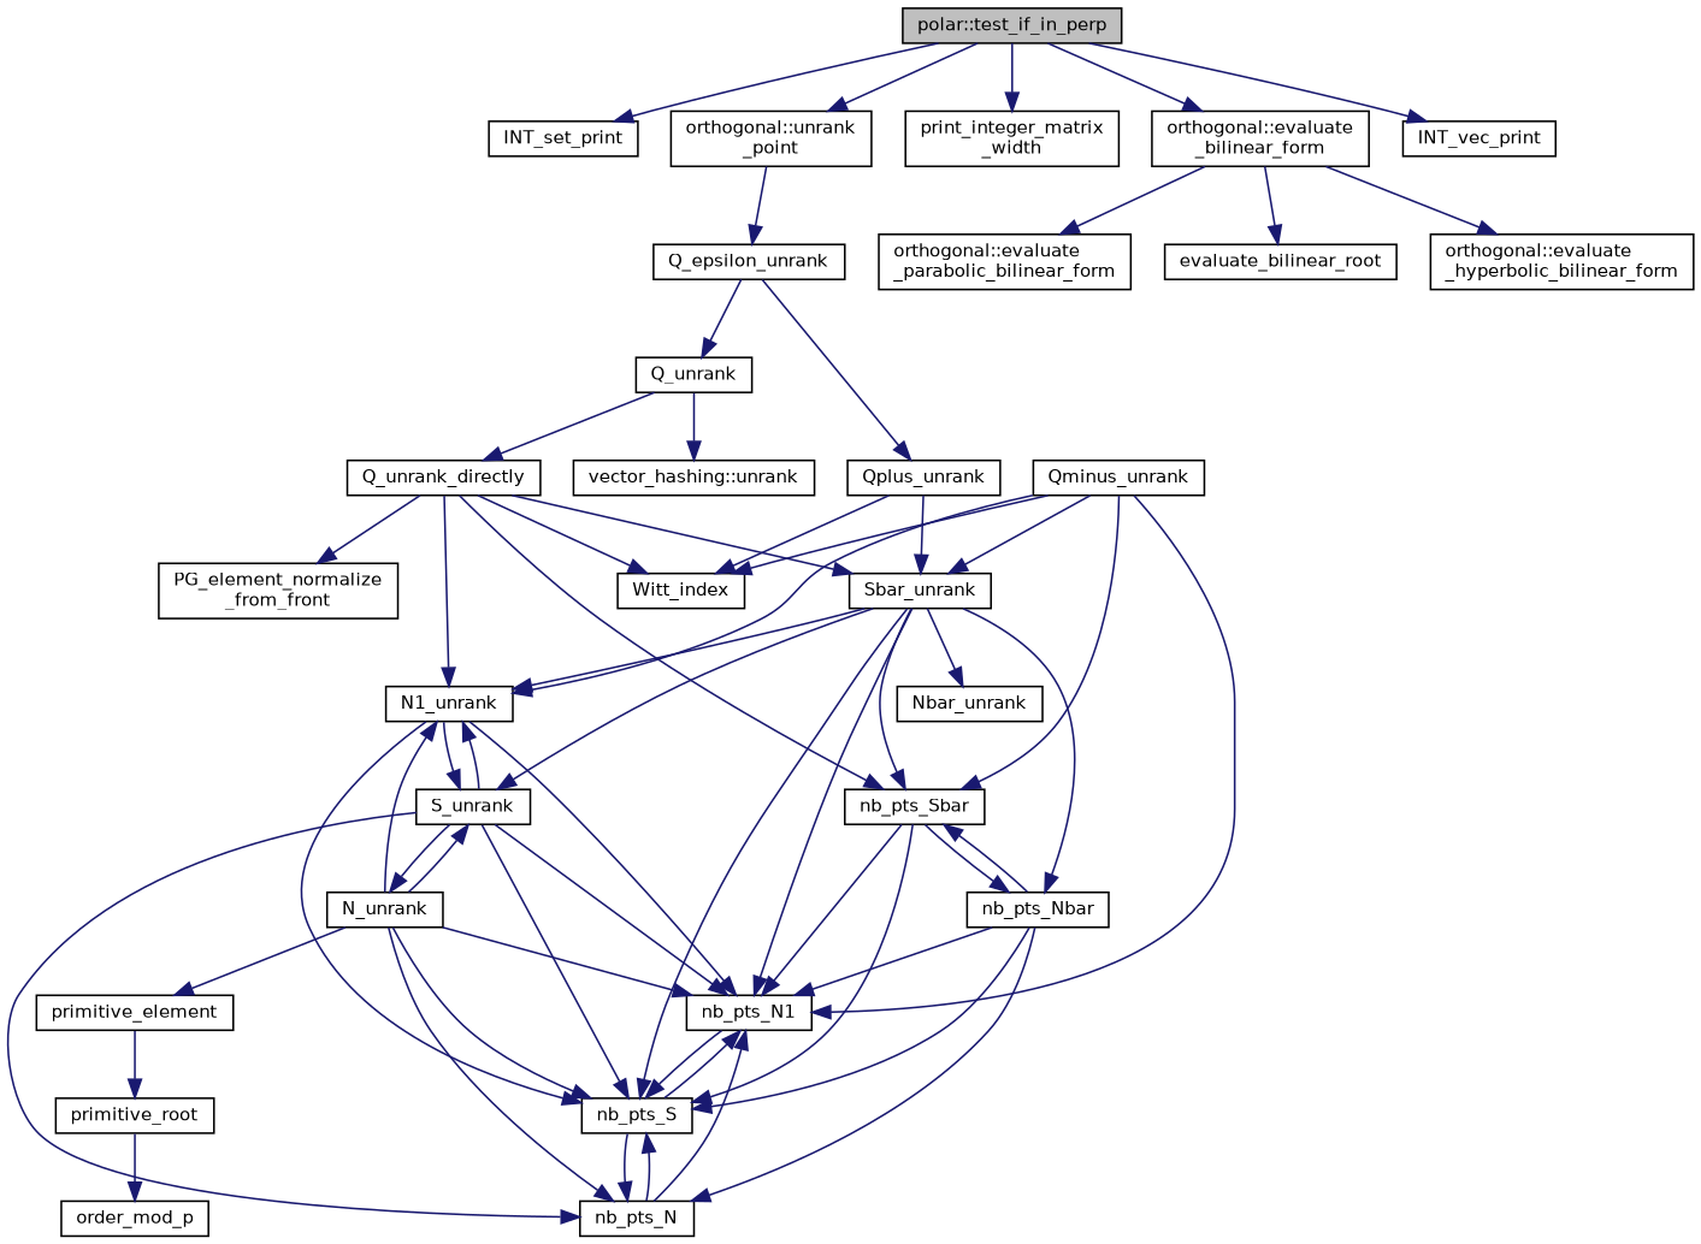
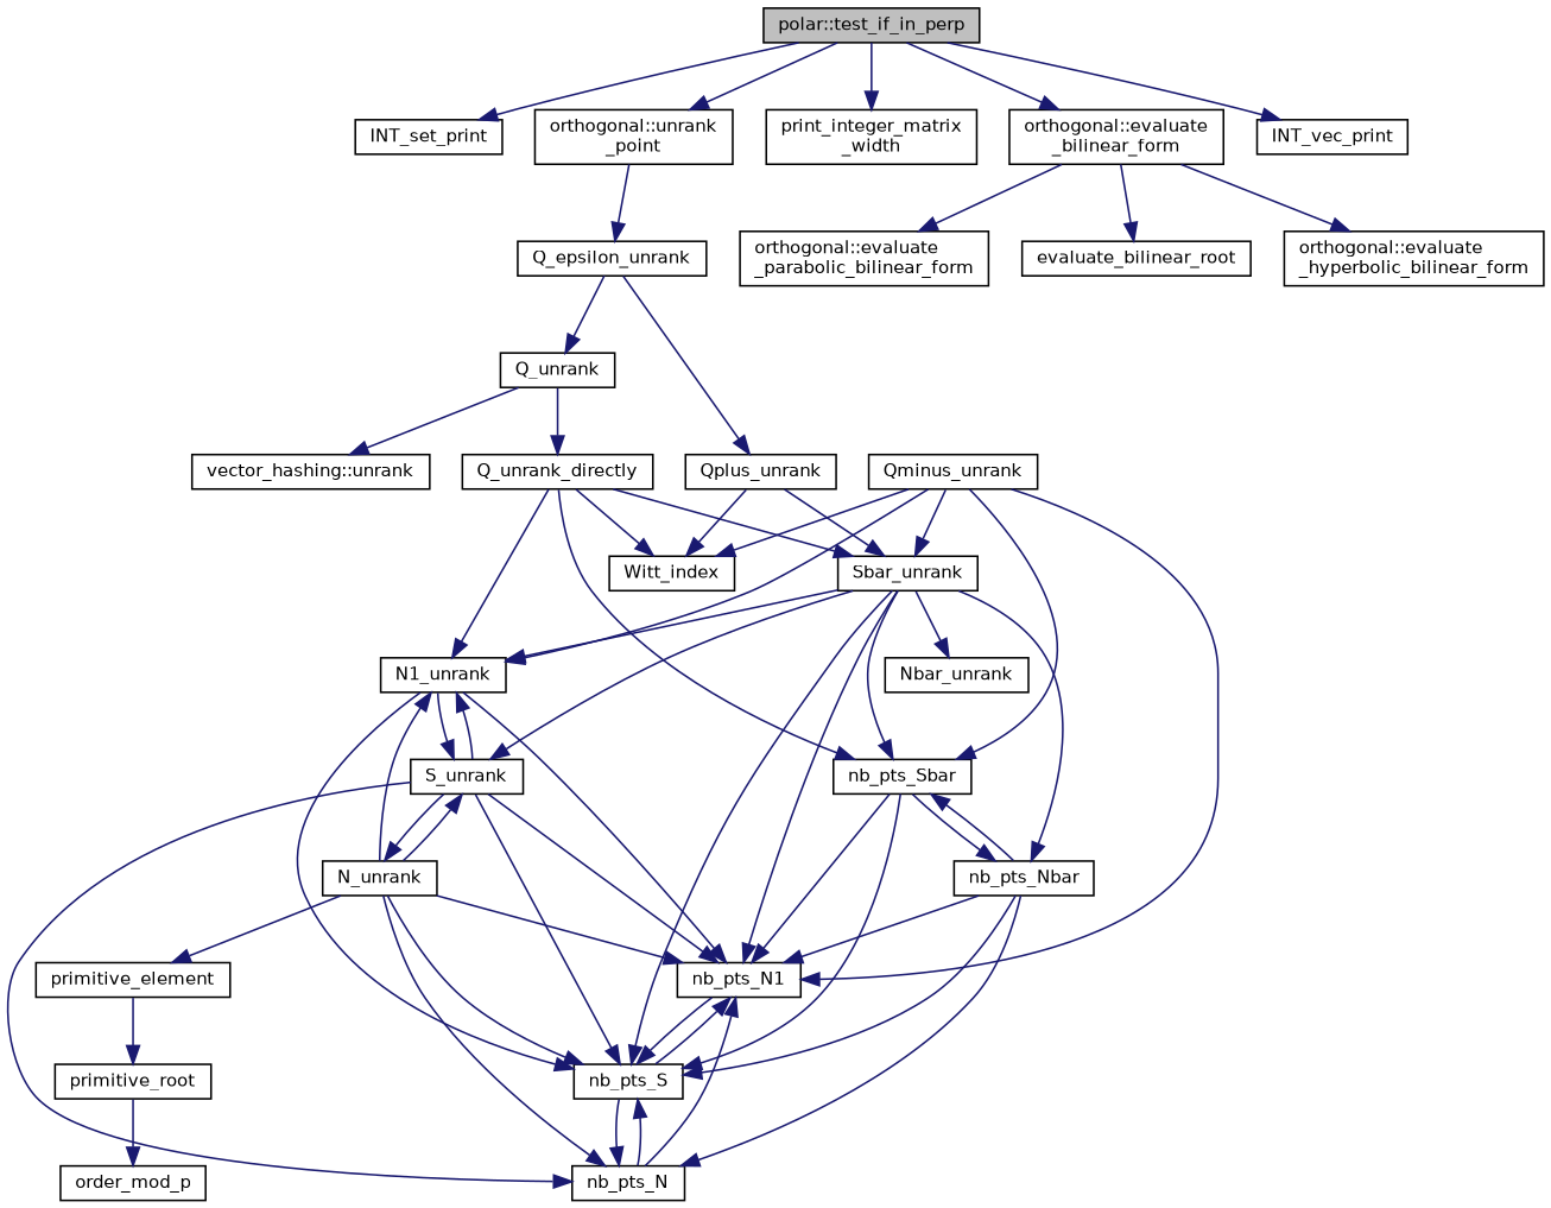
  digraph {
    rankdir=TB
    node [color=black fillcolor=white fontname=Helvetica fontsize=10 shape=record style=filled]
    edge [color=midnightblue fontname=Helvetica fontsize=10 labelfontname=Helvetica labelfontsize=10 style=solid]
    n1 [fillcolor=grey75 fontcolor=black height=0.2 label="polar::test_if_in_perp" width=0.4]
    n2 [height=0.2 label=INT_set_print width=0.4]
    n3 [height=0.2 label="orthogonal::unrank\l_point" width=0.4]
    n4 [height=0.2 label="print_integer_matrix\l_width" width=0.4]
    n5 [height=0.2 label="orthogonal::evaluate\l_bilinear_form" width=0.4]
    n6 [height=0.2 label=INT_vec_print width=0.4]
    n7 [height=0.2 label=Q_epsilon_unrank width=0.4]
    n8 [height=0.2 label="orthogonal::evaluate\l_hyperbolic_bilinear_form" width=0.4]
    n9 [height=0.2 label="orthogonal::evaluate\l_parabolic_bilinear_form" width=0.4]
    n10 [height=0.2 label=evaluate_bilinear_root width=0.4]
    n11 [height=0.2 label=Q_unrank width=0.4]
    n12 [height=0.2 label=Qplus_unrank width=0.4]
    n13 [height=0.2 label="vector_hashing::unrank" width=0.4]
    n14 [height=0.2 label=Q_unrank_directly width=0.4]
    n15 [height=0.2 label=Witt_index width=0.4]
    n16 [height=0.2 label=Sbar_unrank width=0.4]
    n17 [height=0.2 label=Qminus_unrank width=0.4]
    n18 [height=0.2 label=nb_pts_Sbar width=0.4]
    n19 [height=0.2 label=N1_unrank width=0.4]
    n20 [height=0.2 label=nb_pts_N1 width=0.4]
-   n21 [height=0.2 label="PG_element_normalize\l_from_front" width=0.4]
    n22 [height=0.2 label=nb_pts_S width=0.4]
    n23 [height=0.2 label=nb_pts_Nbar width=0.4]
    n24 [height=0.2 label=S_unrank width=0.4]
    n25 [height=0.2 label=Nbar_unrank width=0.4]
    n26 [height=0.2 label=nb_pts_N width=0.4]
    n27 [height=0.2 label=N_unrank width=0.4]
    n28 [height=0.2 label=primitive_element width=0.4]
    n29 [height=0.2 label=primitive_root width=0.4]
    n30 [height=0.2 label=order_mod_p width=0.4]
    n1 -> n2
    n1 -> n3
    n1 -> n4
    n1 -> n5
    n1 -> n6
    n3 -> n7
    n5 -> n8
    n5 -> n9
    n5 -> n10
    n7 -> n11
    n7 -> n12
    n11 -> n13
    n11 -> n14
    n12 -> n15
    n12 -> n16
    n14 -> n15
    n14 -> n16
    n14 -> n18
    n14 -> n19
-   n14 -> n21
    n16 -> n18
    n16 -> n19
    n16 -> n20
    n16 -> n22
    n16 -> n23
    n16 -> n24
    n16 -> n25
    n17 -> n15
    n17 -> n16
    n17 -> n18
    n17 -> n19
    n17 -> n20
    n18 -> n20
    n18 -> n22
    n18 -> n23
    n19 -> n20
    n19 -> n22
    n19 -> n24
    n20 -> n22
    n22 -> n20
    n22 -> n26
    n23 -> n18
    n23 -> n20
    n23 -> n22
    n23 -> n26
    n24 -> n19
    n24 -> n20
    n24 -> n22
    n24 -> n26
    n24 -> n27
    n26 -> n20
    n26 -> n22
    n27 -> n19
    n27 -> n20
    n27 -> n22
    n27 -> n24
    n27 -> n26
    n27 -> n28
    n28 -> n29
    n29 -> n30
  }
